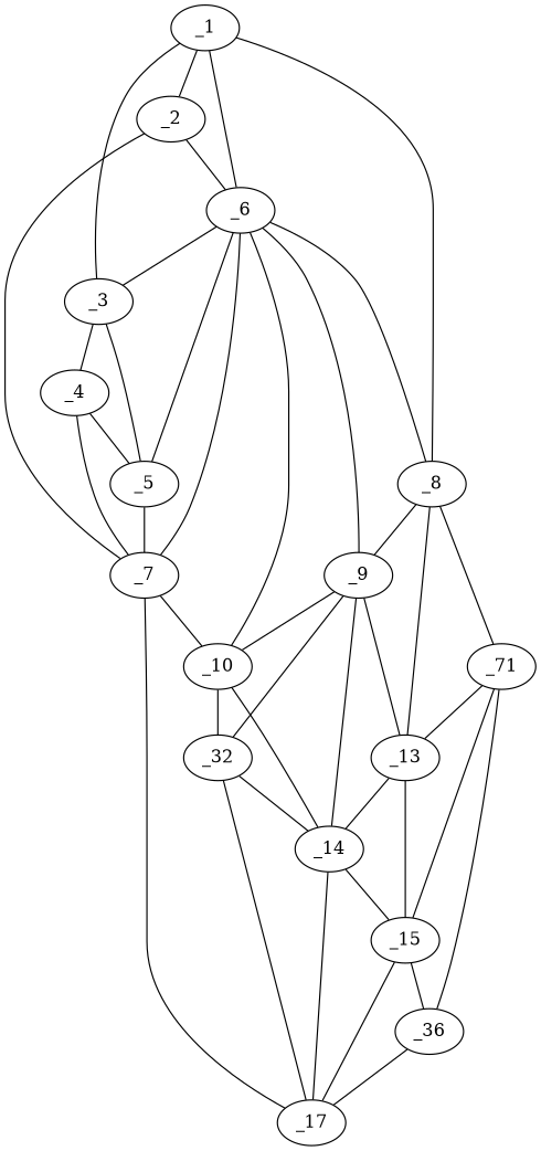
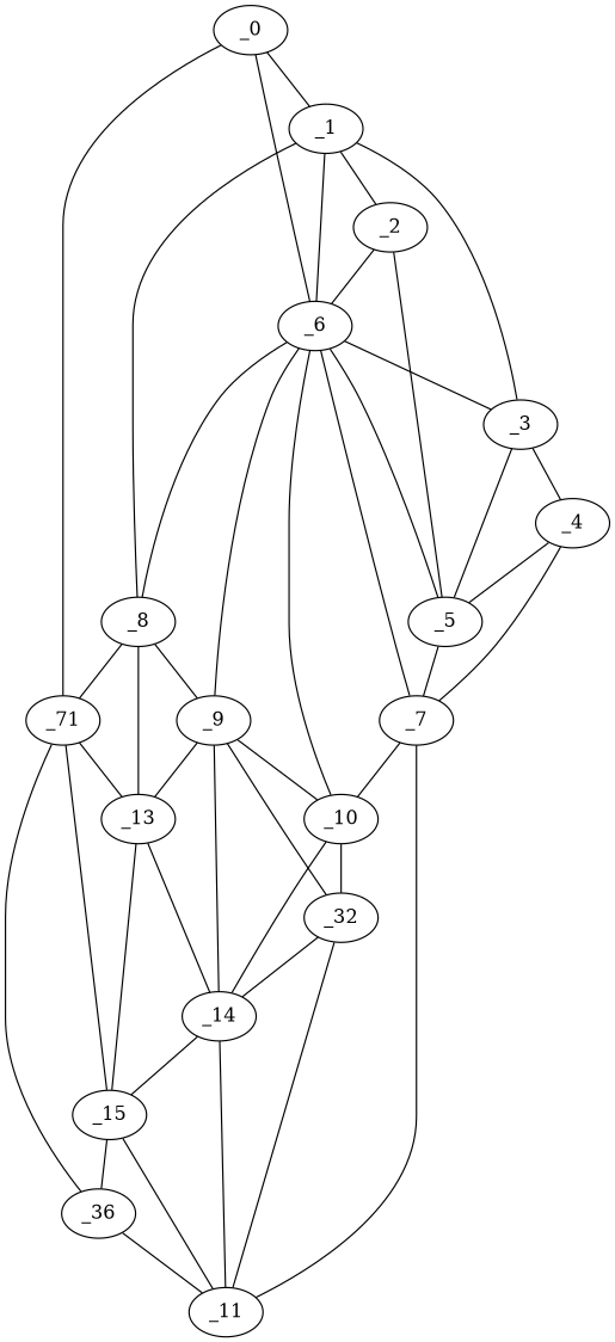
  graph {
    node [x=95 y=61]
    edge [valence=2]
+   _0 [x=5 y=33]
    _1 [x=6]
    _6 [x=56 y=78]
    n4 [label=_71 x=101 y=35]
    _8 [y=43]
    _2 [x=25 y=84]
    _3 [x=29 y=89]
    _7 [x=85 y=96]
    _9 [y=58]
    _10 [x=99 y=82]
    _13 [x=106 y=48]
    _15 [x=118 y=48]
    n13 [label=_36 x=125 y=39]
    _5 [x=40 y=87]
    _4 [x=35 y=93]
-   _17 [x=125]
+   _17 [x=125 label=_11]
    n17 [label=_32 x=104 y=73]
    _14 [x=106 y=62]
+   _0 -- _1 [valence=1]
+   _0 -- _6
+   _0 -- n4 [valence=1]
    _1 -- _6
    _1 -- _8
    _1 -- _2 [valence=1]
    _1 -- _3 [valence=1]
    _6 -- _8 [valence=1]
    _6 -- _3 [valence=1]
    _6 -- _7 [valence=1]
    _6 -- _9
    _6 -- _10 [valence=1]
    n4 -- _13 [valence=1]
    n4 -- _15
    n4 -- n13 [valence=1]
    _8 -- n4
    _8 -- _9
    _8 -- _13
    _2 -- _6
-   _2 -- _7
+   _2 -- _5
    _3 -- _5
    _3 -- _4 [valence=1]
    _7 -- _10 [valence=1]
    _7 -- _17 [valence=1]
    _9 -- _10
    _9 -- _13
    _9 -- n17
    _9 -- _14
    _10 -- n17
    _10 -- _14 [valence=1]
    _13 -- _15 [valence=1]
    _13 -- _14 [valence=1]
    _15 -- n13
    _15 -- _17
    n13 -- _17 [valence=1]
    _5 -- _6 [valence=1]
    _5 -- _7
    _4 -- _7 [valence=1]
    _4 -- _5
    n17 -- _17
    n17 -- _14
    _14 -- _15
    _14 -- _17
  }
